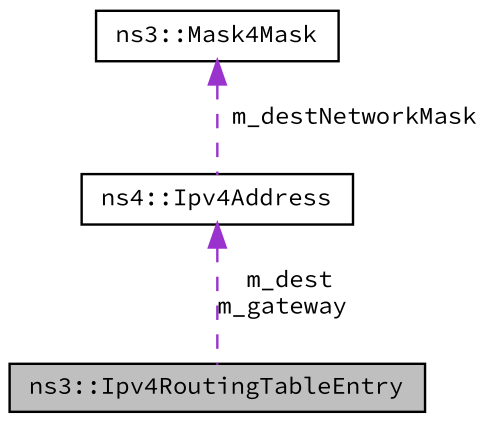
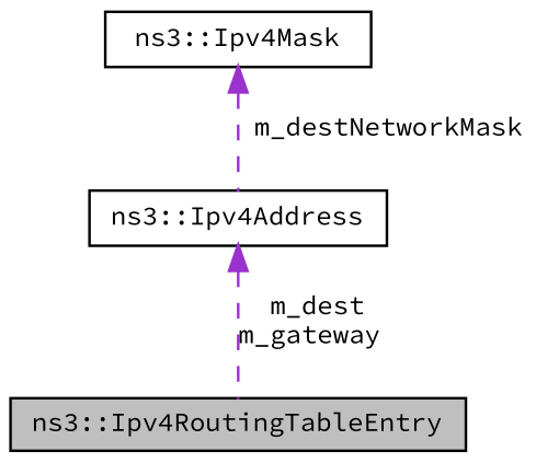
  digraph {
    fontname="Source Code Pro"
    node [color=black fillcolor=white fontname="Source Code Pro" fontsize=10 shape=record style=filled]
    edge [color=darkorchid3 dir=back fontname="Source Code Pro" fontsize=10 labelfontname=Helvetica labelfontsize=10 style=dashed]
    n1 [fillcolor=grey75 fontcolor=black height=0.2 label="ns3::Ipv4RoutingTableEntry" width=0.4]
-   n2 [height=0.2 label="ns3::Mask4Mask" width=0.4]
-   n3 [height=0.2 label="ns4::Ipv4Address" width=0.4]
+   n2 [height=0.2 label="ns3::Ipv4Mask" width=0.4]
+   n3 [height=0.2 label="ns3::Ipv4Address" width=0.4]
    n2 -> n3 [label=" m_destNetworkMask"]
    n3 -> n1 [label=" m_dest\nm_gateway"]
  }
